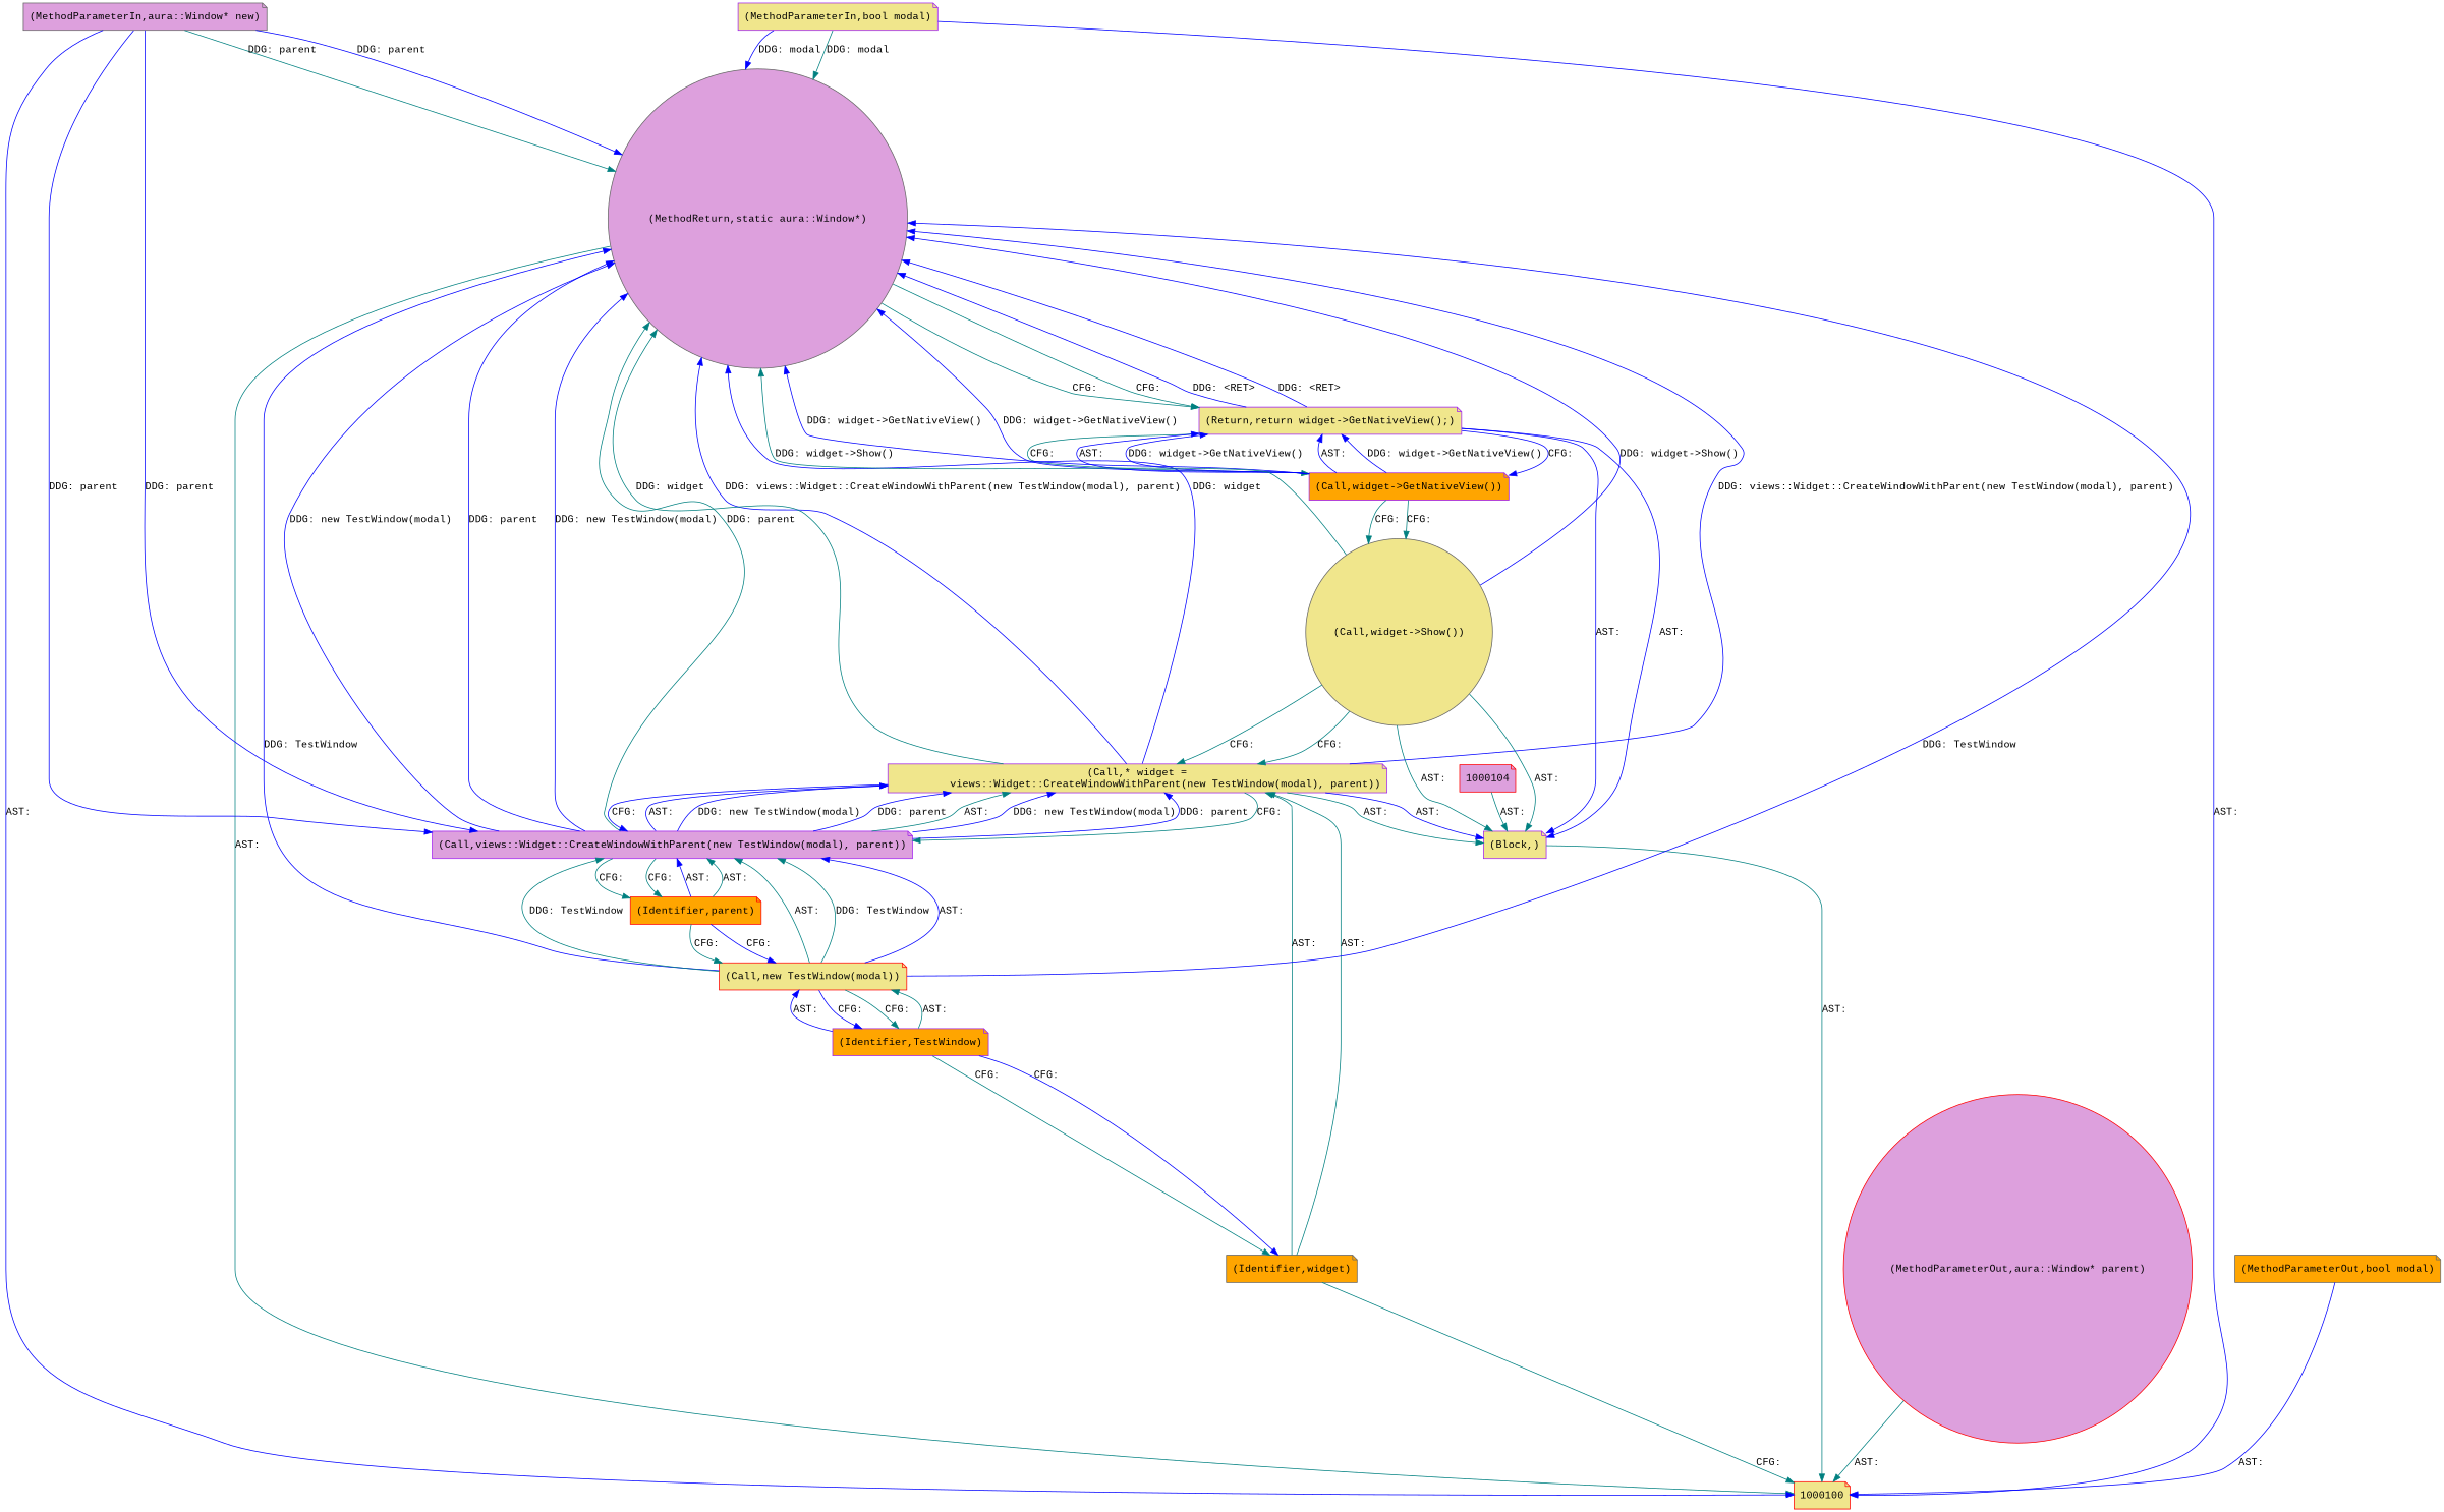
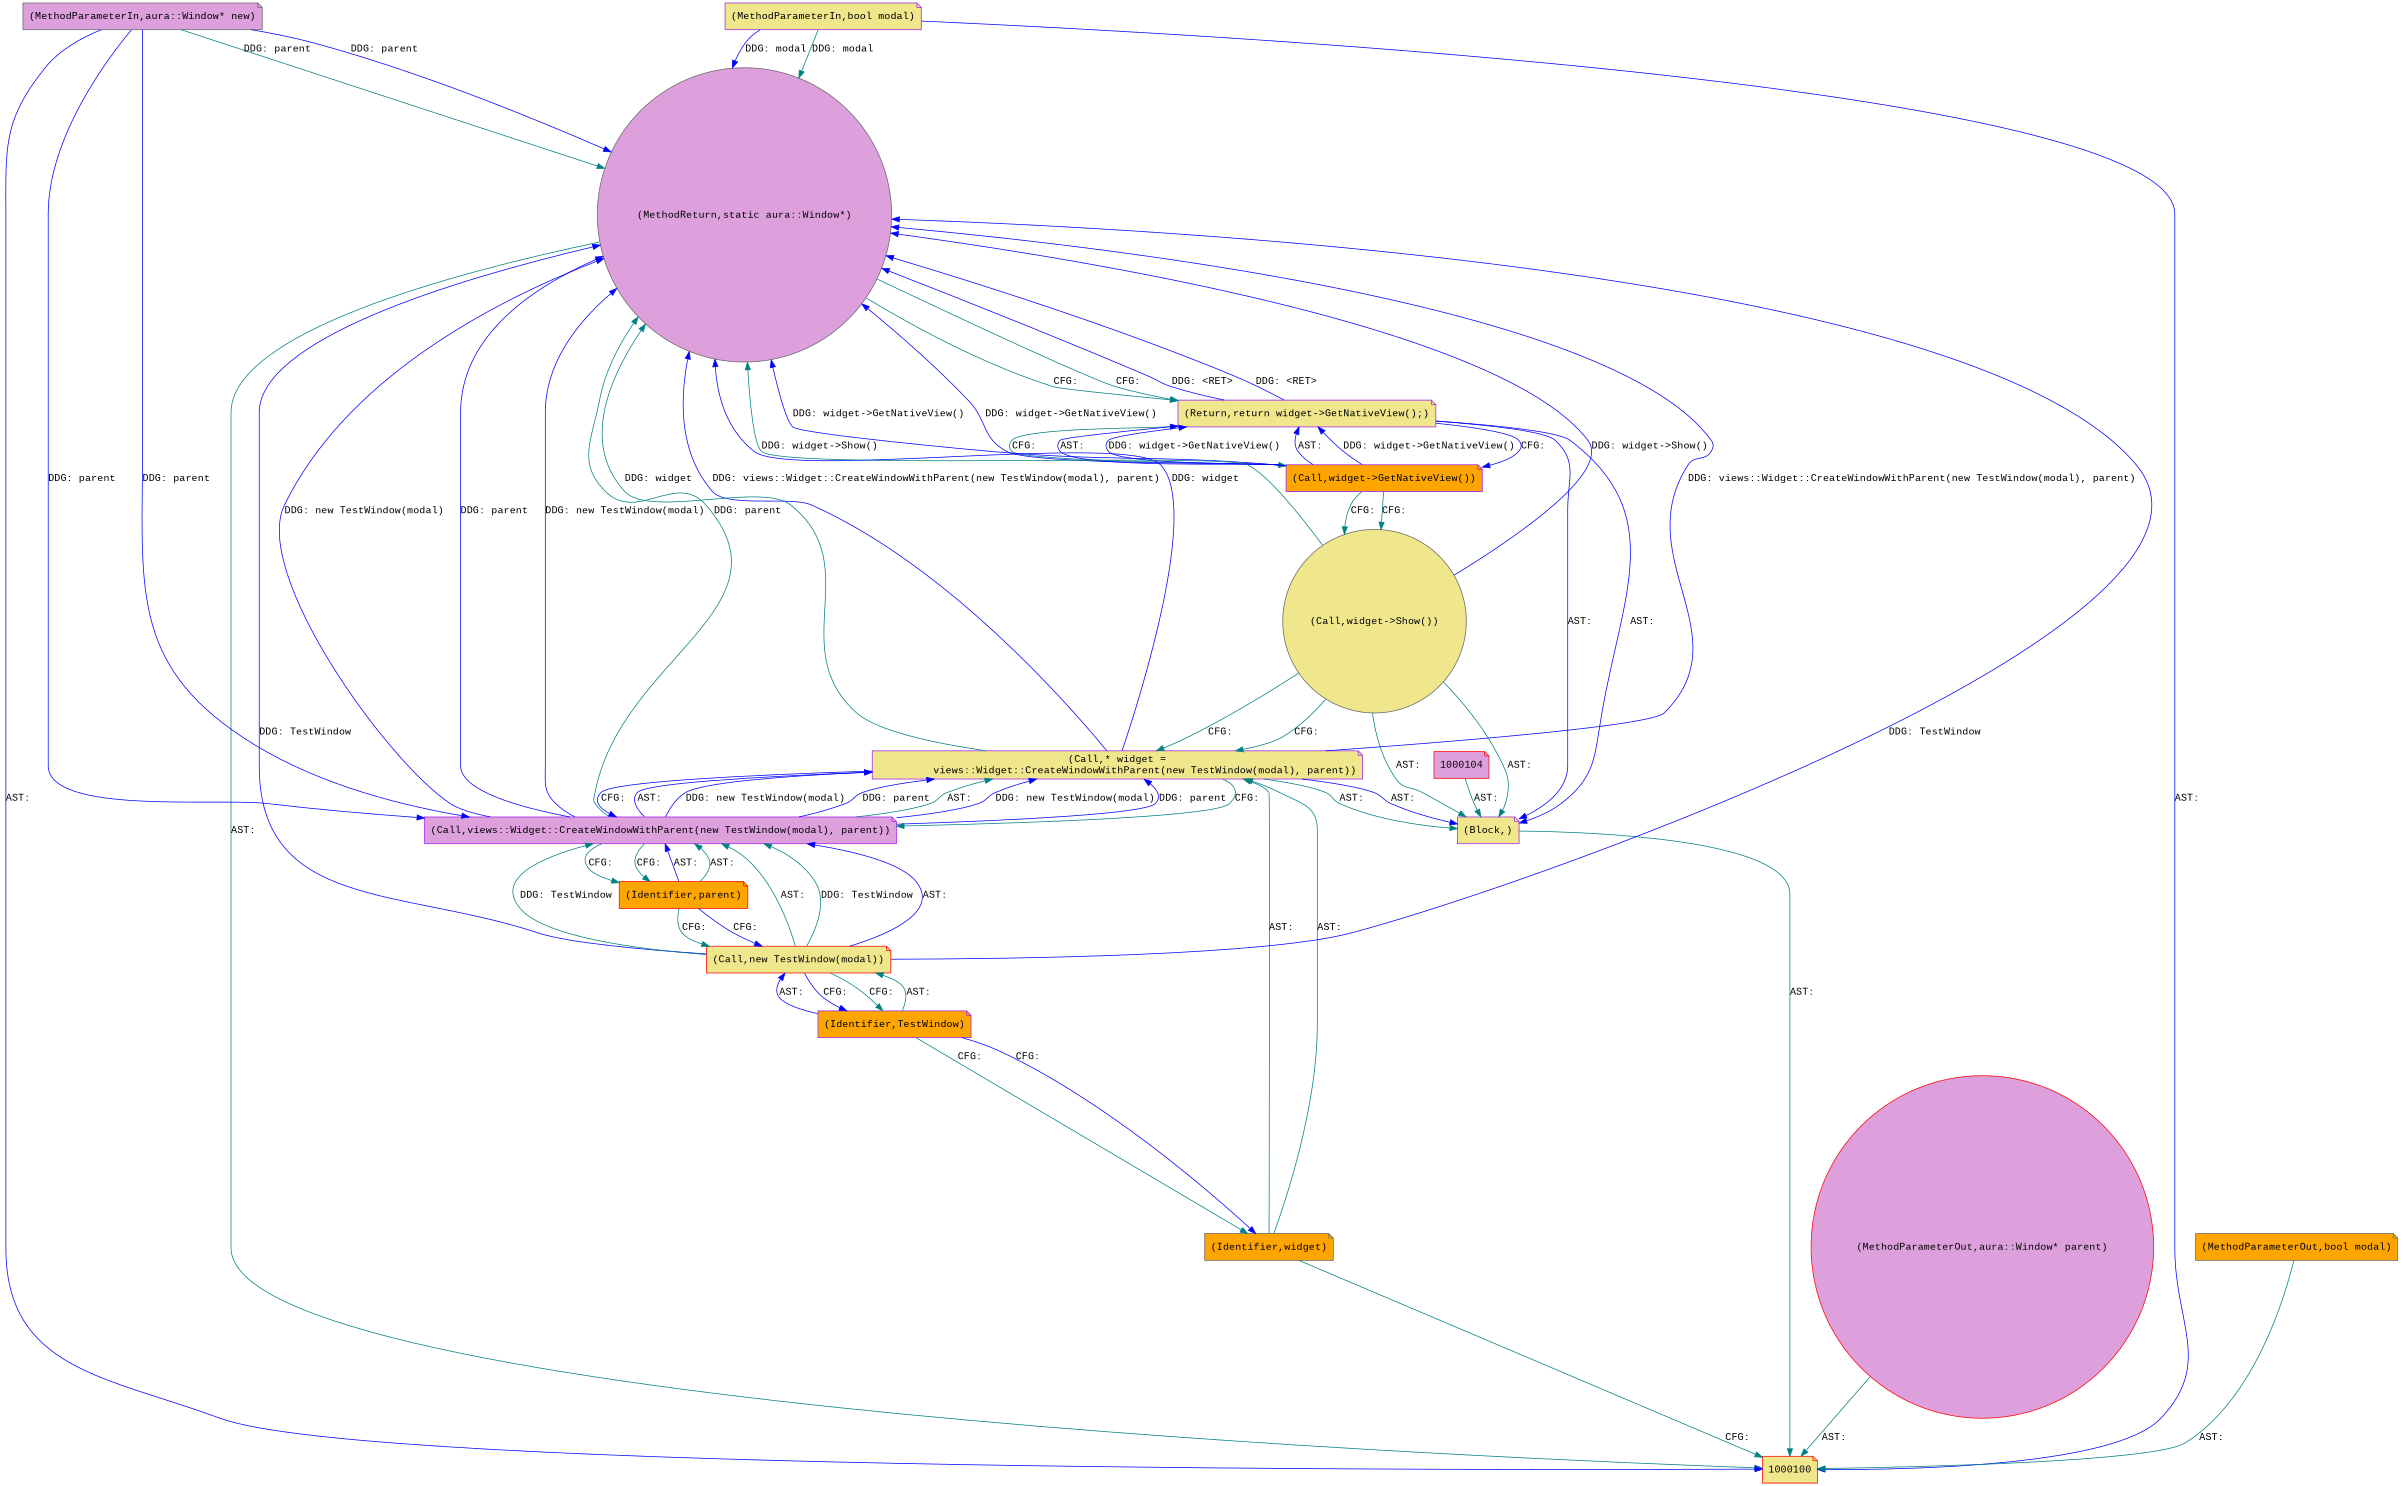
  digraph {
    fontname="Liberation Mono"
    node [color=purple fillcolor=khaki fontname="Liberation Mono" shape=note style=filled]
    edge [color=blue fontname="Liberation Mono"]
    n1 [color=gray40 fillcolor=plum label="(MethodReturn,static aura::Window*)" shape=circle]
    n2 [label="(Return,return widget->GetNativeView();)"]
    1000100 [color=red]
    n4 [label="(Block,)"]
    n5 [fillcolor=orange label="(Call,widget->GetNativeView())"]
    n6 [color=gray40 fillcolor=plum label="(MethodParameterIn,aura::Window* new)"]
    n7 [fillcolor=plum label="(Call,views::Widget::CreateWindowWithParent(new TestWindow(modal), parent))"]
    n8 [label="(Call,* widget =\n         views::Widget::CreateWindowWithParent(new TestWindow(modal), parent))"]
    n9 [color=red fillcolor=orange label="(Identifier,parent)"]
    n10 [color=red fillcolor=plum label="(MethodParameterOut,aura::Window* parent)" shape=circle]
    n11 [label="(MethodParameterIn,bool modal)"]
    n12 [color=gray40 fillcolor=orange label="(MethodParameterOut,bool modal)"]
    n13 [color=gray40 fillcolor=orange label="(Identifier,widget)"]
    n14 [color=red label="(Call,new TestWindow(modal))"]
    n15 [fillcolor=orange label="(Identifier,TestWindow)"]
    n16 [color=gray40 label="(Call,widget->Show())" shape=circle]
    1000104 [color=red fillcolor=plum]
    n1 -> n2 [color=teal label="CFG: "]
    n1 -> n2 [color=teal label="CFG: "]
    n1 -> 1000100 [color=teal label="AST: "]
    n2 -> n1 [label="DDG: <RET>"]
    n2 -> n1 [label="DDG: <RET>"]
    n2 -> n4 [label="AST: "]
    n2 -> n4 [label="AST: "]
    n2 -> n5 [label="CFG: "]
    n2 -> n5 [color=teal label="CFG: "]
    n4 -> 1000100 [color=teal label="AST: "]
    n5 -> n1 [label="DDG: widget->GetNativeView()"]
    n5 -> n1 [label="DDG: widget->GetNativeView()"]
    n5 -> n2 [label="AST: "]
    n5 -> n2 [label="DDG: widget->GetNativeView()"]
    n5 -> n2 [label="AST: "]
    n5 -> n2 [label="DDG: widget->GetNativeView()"]
    n5 -> n16 [color=teal label="CFG: "]
    n5 -> n16 [color=teal label="CFG: "]
    n6 -> n1 [color=teal label="DDG: parent"]
    n6 -> n1 [label="DDG: parent"]
    n6 -> 1000100 [label="AST: "]
    n6 -> n7 [label="DDG: parent"]
    n6 -> n7 [label="DDG: parent"]
    n7 -> n1 [label="DDG: new TestWindow(modal)"]
    n7 -> n1 [label="DDG: parent"]
    n7 -> n1 [label="DDG: new TestWindow(modal)"]
    n7 -> n1 [color=teal label="DDG: parent"]
    n7 -> n8 [label="AST: "]
    n7 -> n8 [label="DDG: new TestWindow(modal)"]
    n7 -> n8 [label="DDG: parent"]
    n7 -> n8 [color=teal label="AST: "]
    n7 -> n8 [label="DDG: new TestWindow(modal)"]
    n7 -> n8 [label="DDG: parent"]
    n7 -> n9 [color=teal label="CFG: "]
    n7 -> n9 [color=teal label="CFG: "]
    n8 -> n1 [label="DDG: views::Widget::CreateWindowWithParent(new TestWindow(modal), parent)"]
    n8 -> n1 [label="DDG: widget"]
    n8 -> n1 [label="DDG: views::Widget::CreateWindowWithParent(new TestWindow(modal), parent)"]
    n8 -> n1 [color=teal label="DDG: widget"]
    n8 -> n4 [label="AST: "]
    n8 -> n4 [color=teal label="AST: "]
    n8 -> n7 [label="CFG: "]
    n8 -> n7 [color=teal label="CFG: "]
    n9 -> n7 [label="AST: "]
    n9 -> n7 [color=teal label="AST: "]
    n9 -> n14 [label="CFG: "]
    n9 -> n14 [color=teal label="CFG: "]
    n10 -> 1000100 [color=teal label="AST: "]
    n11 -> n1 [label="DDG: modal"]
    n11 -> n1 [color=teal label="DDG: modal"]
    n11 -> 1000100 [label="AST: "]
-   n12 -> 1000100 [label="AST: "]
+   n12 -> 1000100 [color=teal label="AST: "]
    n13 -> 1000100 [color=teal label="CFG: "]
    n13 -> n8 [color=teal label="AST: "]
    n13 -> n8 [color=teal label="AST: "]
    n14 -> n1 [label="DDG: TestWindow"]
    n14 -> n1 [label="DDG: TestWindow"]
    n14 -> n7 [color=teal label="AST: "]
    n14 -> n7 [color=teal label="DDG: TestWindow"]
    n14 -> n7 [label="AST: "]
    n14 -> n7 [color=teal label="DDG: TestWindow"]
    n14 -> n15 [label="CFG: "]
    n14 -> n15 [color=teal label="CFG: "]
    n15 -> n13 [label="CFG: "]
    n15 -> n13 [color=teal label="CFG: "]
    n15 -> n14 [color=teal label="AST: "]
    n15 -> n14 [label="AST: "]
    n16 -> n1 [color=teal label="DDG: widget->Show()"]
    n16 -> n1 [label="DDG: widget->Show()"]
    n16 -> n4 [color=teal label="AST: "]
    n16 -> n4 [color=teal label="AST: "]
    n16 -> n8 [color=teal label="CFG: "]
    n16 -> n8 [color=teal label="CFG: "]
    1000104 -> n4 [color=teal label="AST: "]
  }
